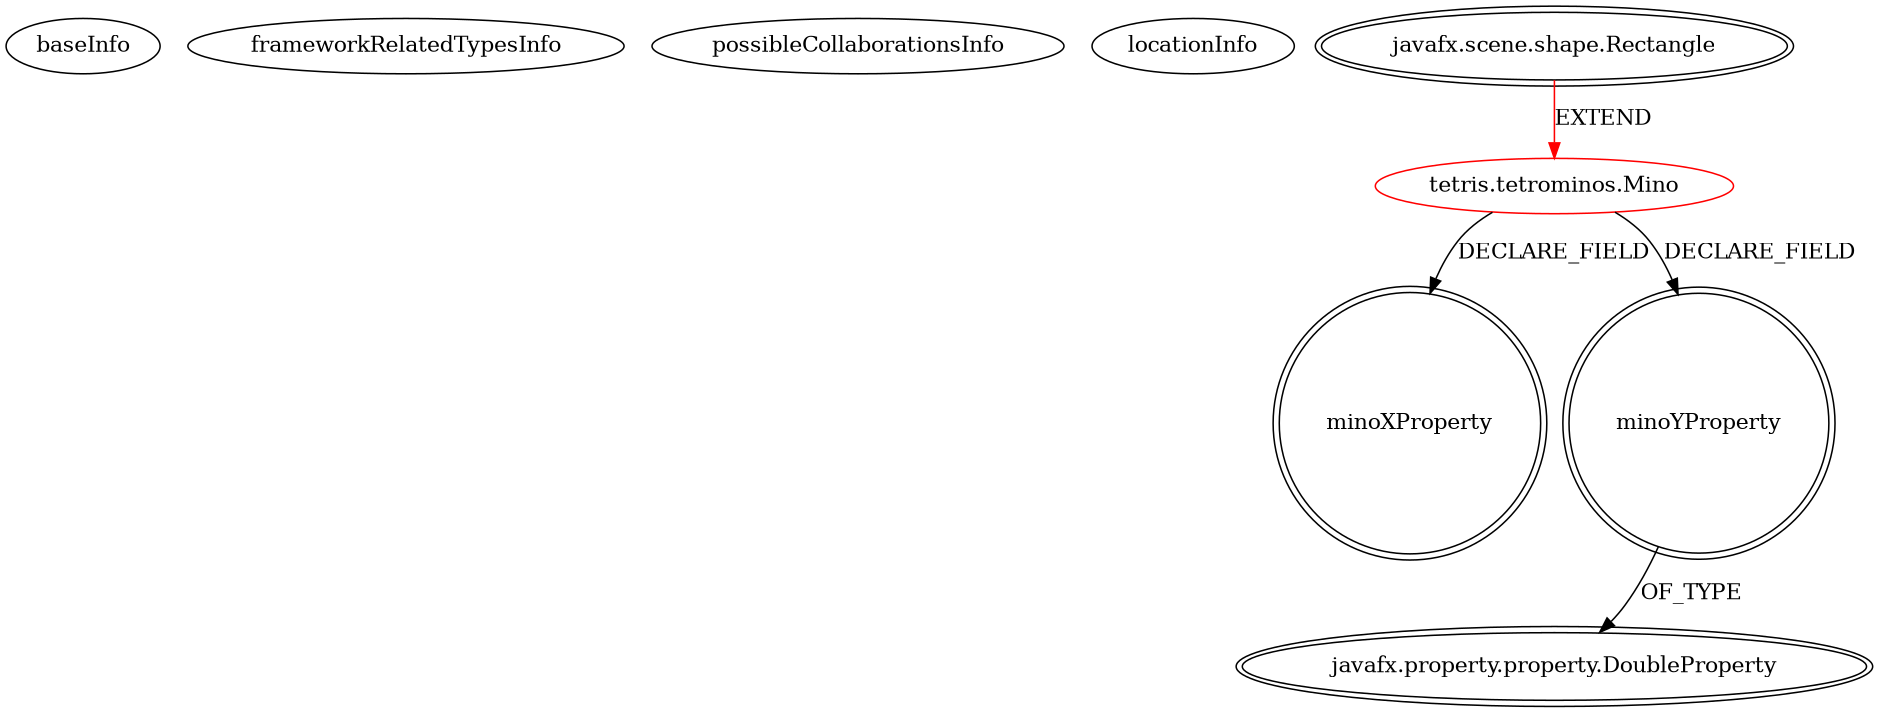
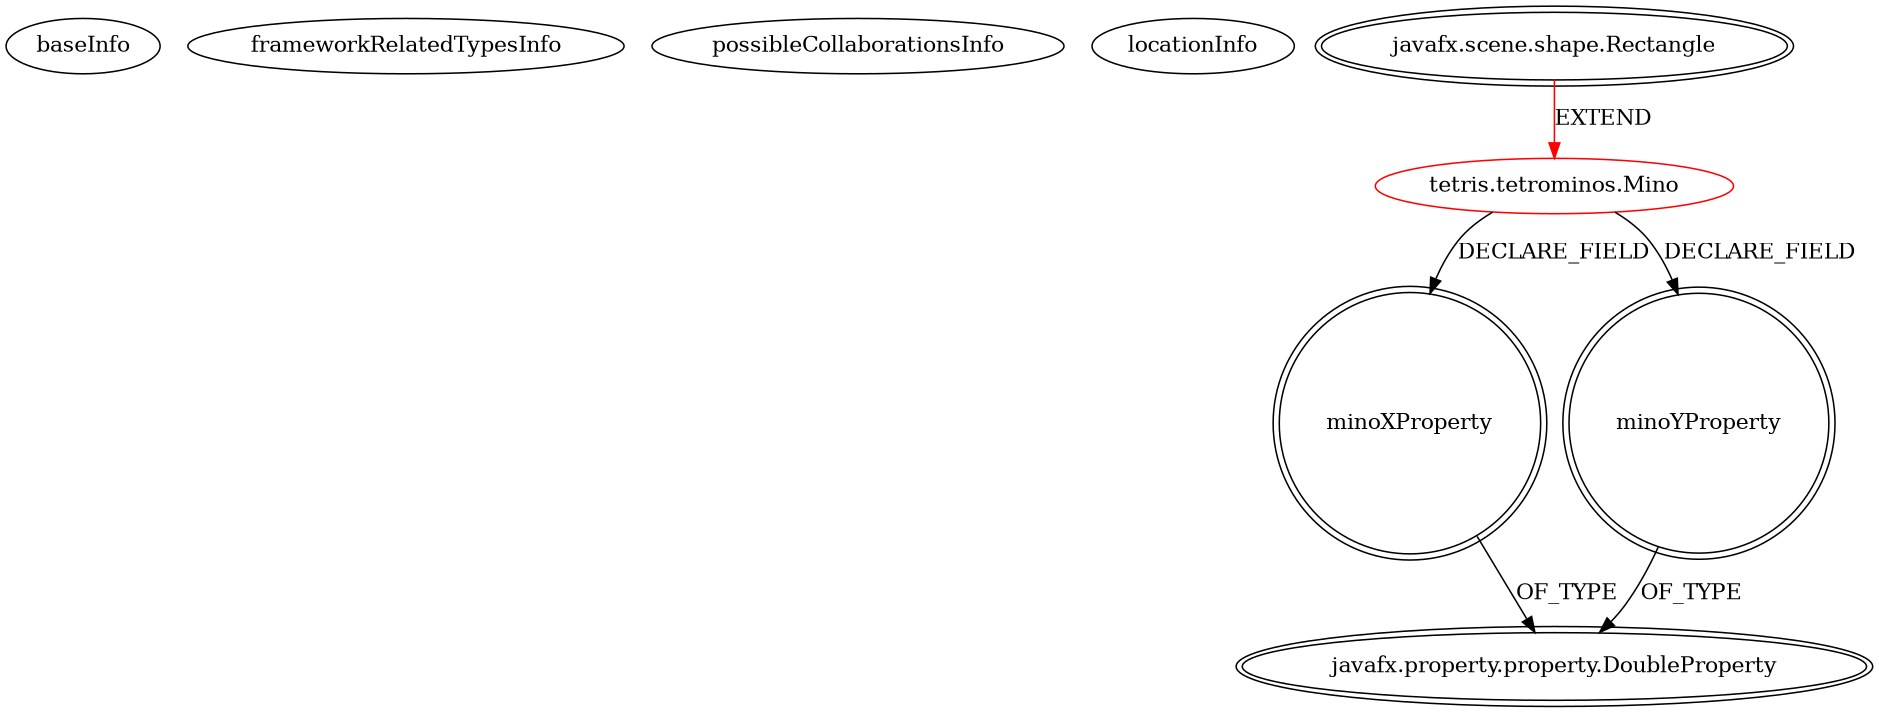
  digraph {
    baseInfo [category=extension_graph graphId=4367 isAnonymous=false possibleRelation=false]
    frameworkRelatedTypesInfo [0="javafx.scene.shape.Rectangle"]
    possibleCollaborationsInfo
    locationInfo [contextSignature=Mino filePath="/suxue-tetris/tetris-master/src/tetris/tetrominos/Mino.java" graphId=4367 projectName="suxue-tetris"]
    n5 [color=red isFrameworkType=false label="tetris.tetrominos.Mino" vertexType=ROOT_CLIENT_CLASS_DECLARATION]
    n6 [isFrameworkType=true label=minoXProperty peripheries=2 shape=circle vertexType=FIELD_DECLARATION]
    n7 [isFrameworkType=true label=minoYProperty peripheries=2 shape=circle vertexType=FIELD_DECLARATION]
    n8 [isFrameworkType=true label="javafx.scene.shape.Rectangle" peripheries=2 vertexType=FRAMEWORK_CLASS_TYPE]
    n9 [isFrameworkType=true label="javafx.property.property.DoubleProperty" peripheries=2 vertexType=FRAMEWORK_CLASS_TYPE]
    n5 -> n6 [label=DECLARE_FIELD]
    n5 -> n7 [label=DECLARE_FIELD]
+   n6 -> n9 [label=OF_TYPE]
    n7 -> n9 [label=OF_TYPE]
    n8 -> n5 [color=red label=EXTEND]
  }
